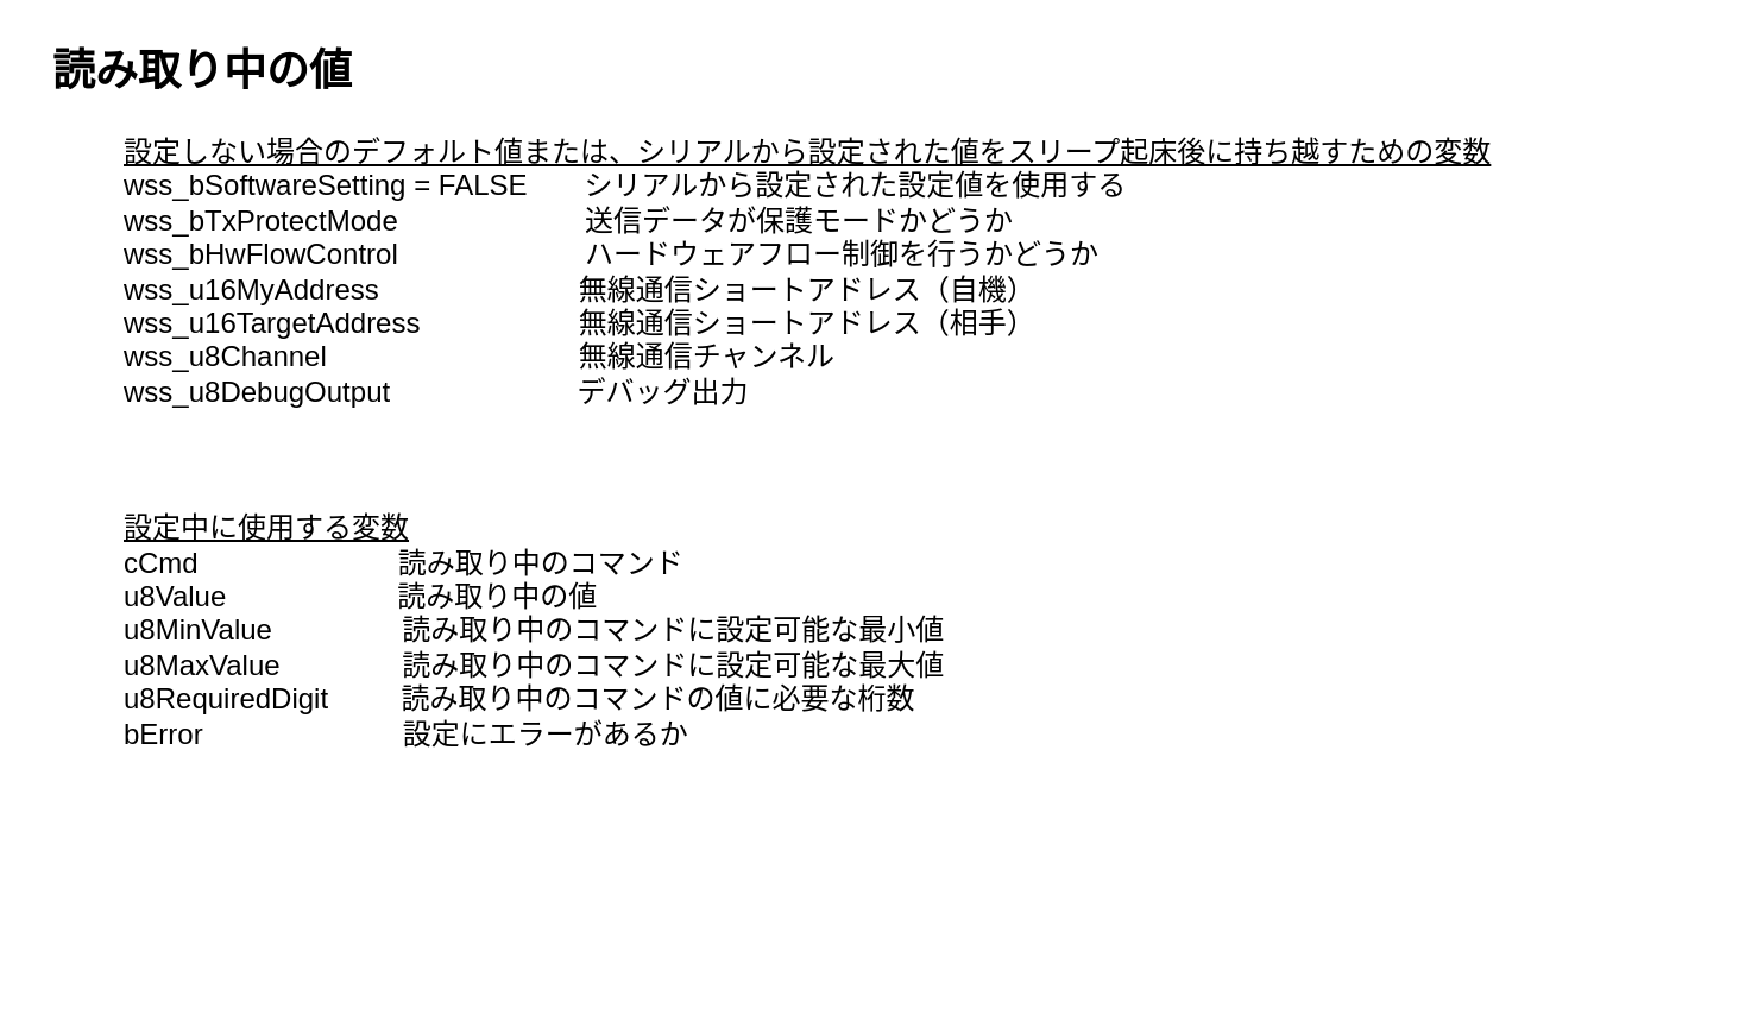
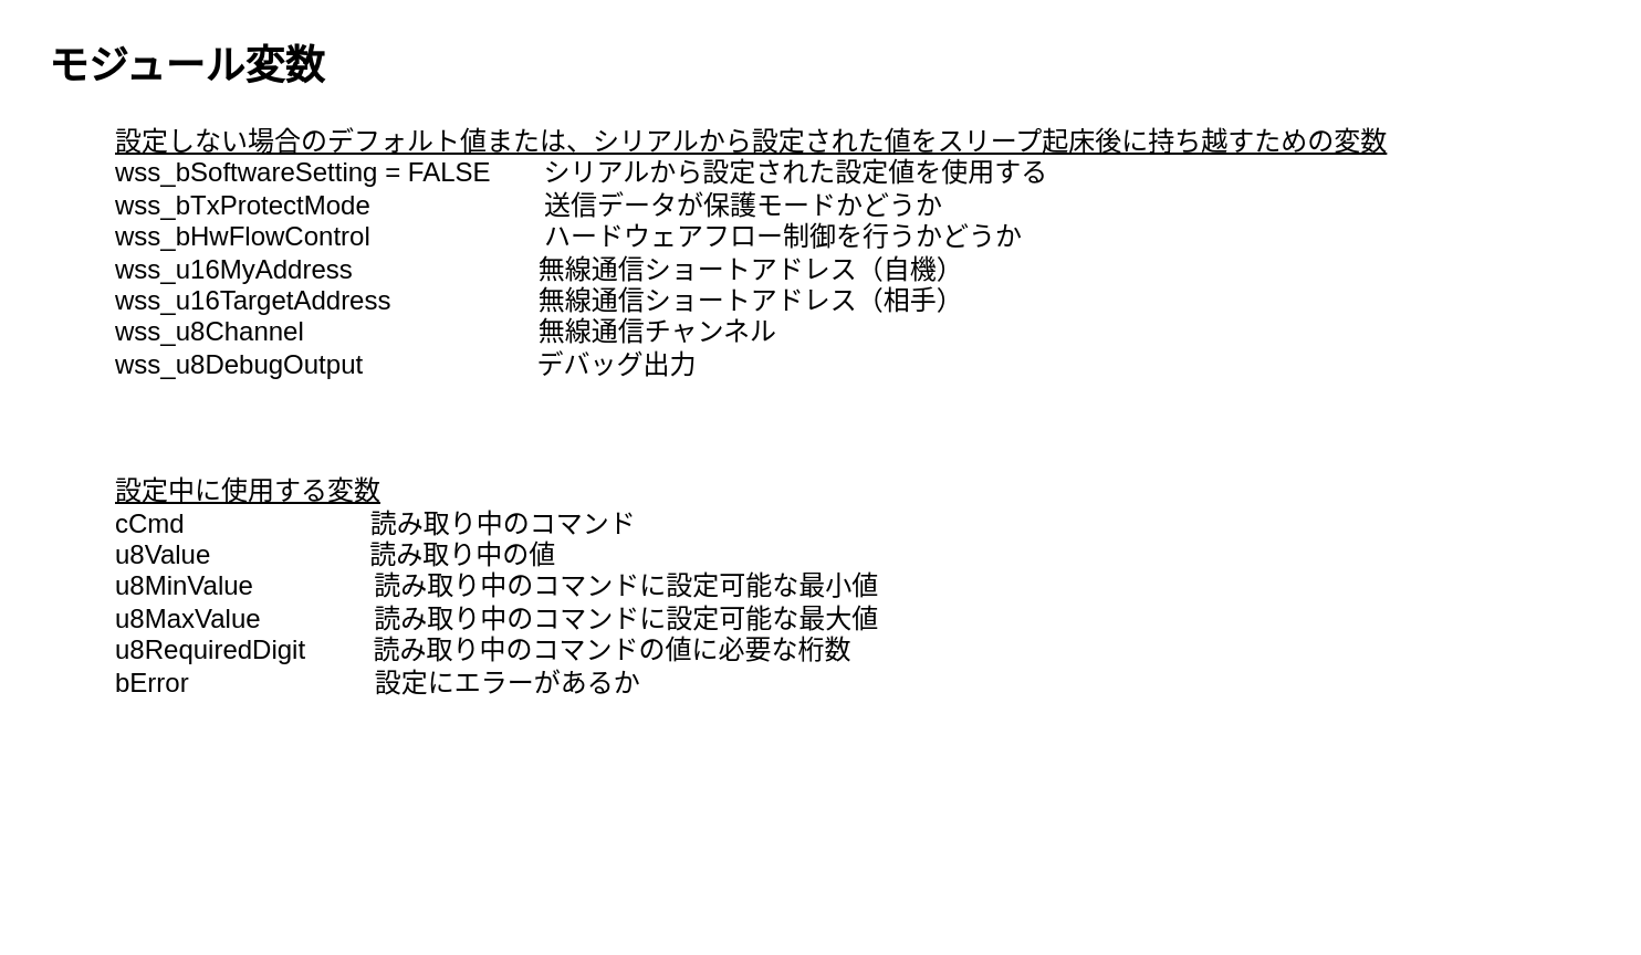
  <mxCell id="0" />
  <mxCell id="1" parent="0" />
  <mxCell id="2" value="&lt;u&gt;設定しない場合のデフォルト値または、シリアルから設定された値をスリープ起床後に持ち越すための変数&lt;/u&gt;&lt;br&gt;wss_bSoftwareSetting = FALSE　　シリアルから設定された設定値を使用する&lt;br&gt;wss_bTxProtectMode　　　　　&amp;nbsp; 　送信データが保護モードかどうか&lt;br&gt;wss_bHwFlowControl　　　　　&amp;nbsp; 　ハードウェアフロー制御を行うかどうか&lt;br&gt;wss_u16MyAddress　　　　　　　無線通信ショートアドレス（自機）&lt;br&gt;wss_u16TargetAddress　　　　　&amp;nbsp; 無線通信ショートアドレス（相手）&lt;br&gt;wss_u8Channel　　　　　　　　&amp;nbsp; &amp;nbsp;無線通信チャンネル&lt;br&gt;wss_u8DebugOutput　　　　　　&amp;nbsp; デバッグ出力&lt;br&gt;&lt;br&gt;&lt;br&gt;&lt;br&gt;&lt;u&gt;設定中に使用する変数&lt;/u&gt;&lt;br&gt;cCmd　　　　　　　読み取り中のコマンド&lt;br&gt;u8Value　　　　　　読み取り中の値&lt;br&gt;u8MinValue　　　　&amp;nbsp; 読み取り中のコマンドに設定可能な最小値&lt;br&gt;u8MaxValue　　　　 読み取り中のコマンドに設定可能な最大値&lt;br&gt;u8RequiredDigit　　&amp;nbsp; 読み取り中のコマンドの値に必要な桁数&lt;br&gt;bError　　　　　　　設定にエラーがあるか" style="text;html=1;strokeColor=none;fillColor=none;align=left;verticalAlign=top;whiteSpace=wrap;rounded=0;" vertex="1" parent="1"><mxGeometry x="50" y="50" width="670" height="360" as="geometry" /></mxCell>
- <mxCell id="3" value="読み取り中の値" style="text;html=1;strokeColor=none;fillColor=none;align=left;verticalAlign=middle;whiteSpace=wrap;rounded=0;fontSize=18;fontStyle=1" vertex="1" parent="1"><mxGeometry x="20" y="20" width="150" height="20" as="geometry" /></mxCell>
+ <mxCell id="3" value="モジュール変数" style="text;html=1;strokeColor=none;fillColor=none;align=left;verticalAlign=middle;whiteSpace=wrap;rounded=0;fontSize=18;fontStyle=1" vertex="1" parent="1"><mxGeometry x="20" y="20" width="150" height="20" as="geometry" /></mxCell>
